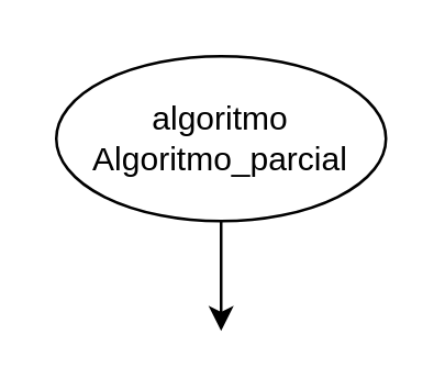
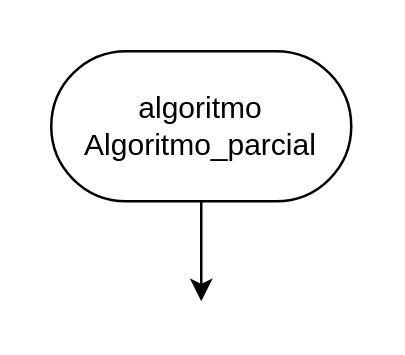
  <mxCell id="0" />
  <mxCell id="1" parent="0" />
- <mxCell id="2" value="algoritmo Algoritmo_parcial" style="ellipse;whiteSpace=wrap;html=1;arcSize=50;" vertex="1" parent="1"><mxGeometry x="20" width="120" height="60" as="geometry" y="20" /></mxCell>
+ <mxCell id="2" value="algoritmo Algoritmo_parcial" style="rounded=1;whiteSpace=wrap;html=1;arcSize=50;" vertex="1" parent="1"><mxGeometry x="20" width="120" height="60" as="geometry" y="20" /></mxCell>
  <mxCell id="3" value="" style="endArrow=classic;html=1;rounded=0;exitX=0.5;exitY=1;exitDx=0;exitDy=0;" edge="1" parent="1" source="2"><mxGeometry width="50" height="50" relative="1" as="geometry"><mxPoint x="56" y="330" as="sourcePoint" /><mxPoint x="80" y="120" as="targetPoint" /><Array as="points"><mxPoint x="80" y="100" /></Array></mxGeometry></mxCell>
